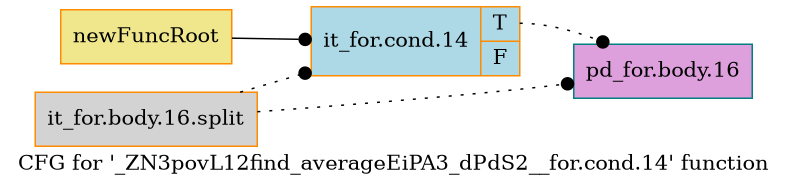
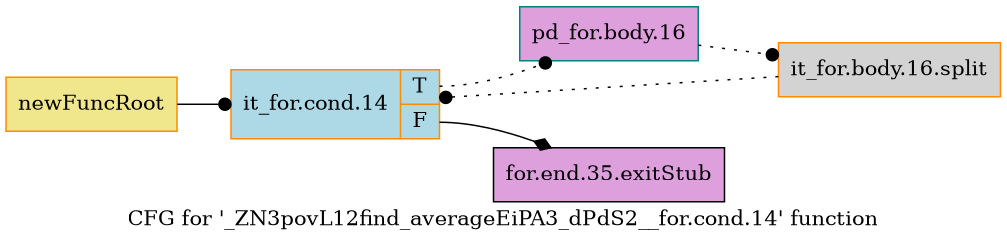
  digraph {
    fontname="DejaVu Serif"
    label="CFG for '_ZN3povL12find_averageEiPA3_dPdS2__for.cond.14' function"
    rankdir=LR
    node [color=darkorange fillcolor=plum fontname="DejaVu Serif" shape=record style=filled]
    edge [arrowhead=dot fontname="DejaVu Serif" style=dotted]
    n1 [fillcolor=khaki label="{newFuncRoot}"]
    n2 [fillcolor=lightblue label="{it_for.cond.14|{<s0>T|<s1>F}}"]
+   n3 [color=black label="{for.end.35.exitStub}"]
    n4 [color=teal label="{pd_for.body.16}"]
    n5 [fillcolor=lightgrey label="{it_for.body.16.split}"]
    n1 -> n2 [style=solid]
+   n2 -> n3 [arrowhead=diamond style=solid tailport=s1]
    n2 -> n4 [tailport=s0]
-   n5 -> n4
+   n4 -> n5
    n5 -> n2
  }
